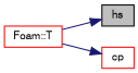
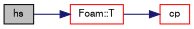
  digraph {
    rankdir=LR
    node [color=red fontname=FreeSans fontsize=10 shape=record]
    edge [color=midnightblue fontname=FreeSans fontsize=10 labelfontname=FreeSans labelfontsize=10 style=solid]
    n1 [color=black fillcolor=grey75 fontcolor=black height=0.2 label=hs style=filled width=0.4]
    n2 [height=0.2 label="Foam::T" width=0.4]
    n3 [height=0.2 label=cp width=0.4]
-   n2 -> n1
+   n1 -> n2
    n2 -> n3
  }
